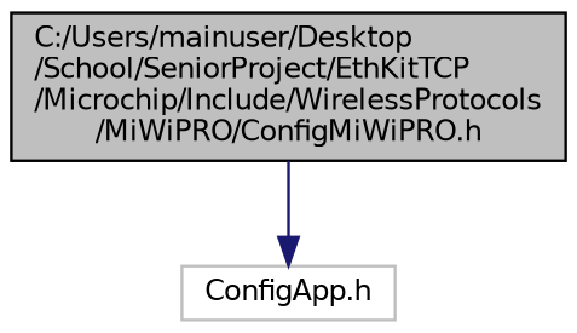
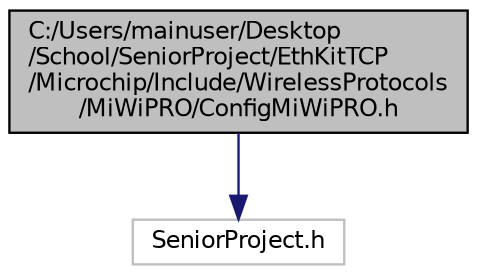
  digraph {
    fontname="DejaVu Sans"
    node [fontname="DejaVu Sans" fontsize=10 shape=record style=filled]
    n1 [color=black fillcolor=grey75 fontcolor=black height=0.2 label="C:/Users/mainuser/Desktop\l/School/SeniorProject/EthKitTCP\l/Microchip/Include/WirelessProtocols\l/MiWiPRO/ConfigMiWiPRO.h" width=0.4]
-   n2 [color=grey75 fillcolor=white height=0.2 label="ConfigApp.h" width=0.4]
+   n2 [color=grey75 fillcolor=white height=0.2 label="SeniorProject.h" width=0.4]
    n1 -> n2 [color=midnightblue fontname="DejaVu Sans" fontsize=10 labelfontname=Helvetica labelfontsize=10 style=solid]
  }
